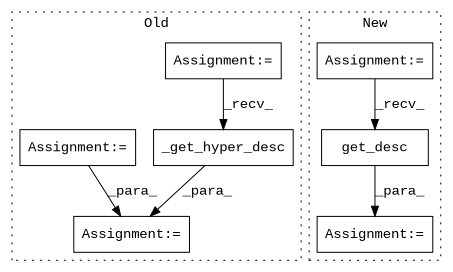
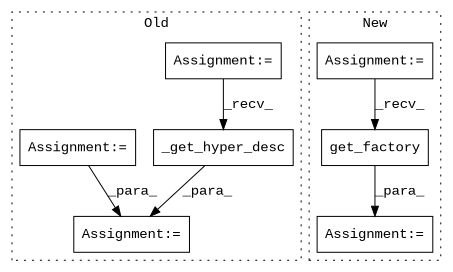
  digraph {
    fontname="Liberation Mono"
    node [a=7 l=1 shape=box fontname="Liberation Mono"]
    edge [fontname="Liberation Mono"]
    n1 [a=32 l=17 label=_get_hyper_desc s=1901]
    n2 [l=22 label="Assignment:=" s=1418]
    n3 [label="Assignment:=" s=1957]
    n4 [l=14 label="Assignment:=" s=1127]
-   n5 [a=32 l=13 label=get_desc s=1530]
+   n5 [a=32 l=13 label=get_factory s=1530]
    n6 [label="Assignment:=" s=1517]
    n7 [l=11 label="Assignment:=" s=1132]
    subgraph cluster_1 {
      label=Old
      style=dotted
      n1
      n2
      n3
      n4
    }
    subgraph cluster_2 {
      label=New
      style=dotted
      n5
      n6
      n7
    }
    n1 -> n3 [label=_para_]
    n2 -> n1 [label=_recv_]
    n4 -> n3 [label=_para_]
    n5 -> n6 [label=_para_]
    n7 -> n5 [label=_recv_]
  }
